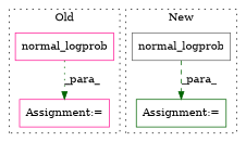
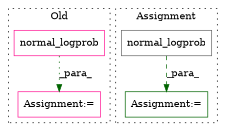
  digraph {
    node [a=32 l="15,1" shape=box color=deeppink]
    edge [color=darkgreen]
    n1 [label=normal_logprob s="1802,1827"]
    n2 [a=7 l=1 label="Assignment:=" s=1801]
    n3 [label=normal_logprob s="3616,3647" color=gray40]
    n4 [a=7 l=1 label="Assignment:=" s=3615 color=darkgreen]
    subgraph cluster_1 {
      label=Old
      style=dotted
      n1
      n2
    }
    subgraph cluster_2 {
-     label=New
+     label=Assignment
      style=dotted
      n3
      n4
    }
    n1 -> n2 [label=_para_ style=dotted]
    n3 -> n4 [label=_para_ style=dashed]
  }
